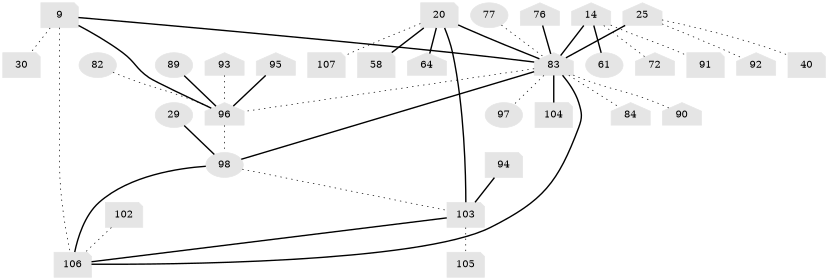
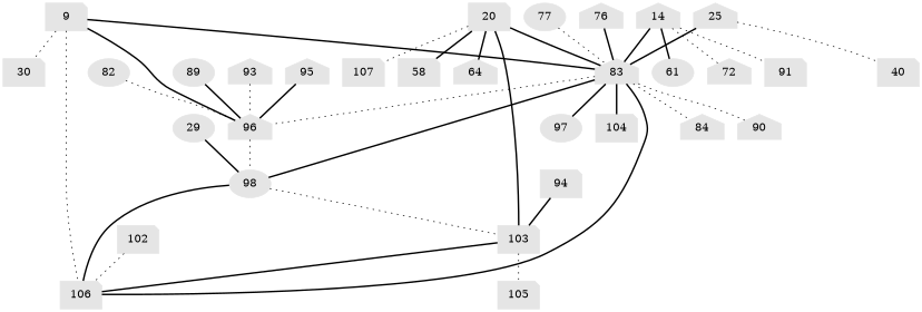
  graph {
    node [color=gray90 shape=note style=filled]
    edge [style=bold]
    n1 [label=9 super="+4"]
    30
    83 [shape=house super="+33+24+32+37+41+71+46+48+52+56+67"]
    96 [shape=house super="+20+49+31+39+70+74+75+81"]
    106 [super="+100"]
    98 [shape=ellipse super="+26+55+68+85+88+19+28"]
    84 [shape=house]
    90 [shape=house]
    97 [shape=ellipse]
    104
    n11 [label=20 super="+9"]
    58
    64 [shape=house]
    103 [super="+66+73"]
    107
    105 [super="+101"]
    14 [shape=house super="+13"]
    61 [shape=ellipse]
    72 [shape=house]
    91
    25 [shape=house super="+21"]
    40
-   92 [shape=house]
    29 [shape=ellipse]
    76 [shape=house]
    77 [shape=ellipse]
    82 [shape=ellipse super="+47+79"]
    89 [shape=ellipse]
    93 [shape=house]
    94
    95 [shape=house]
    102
    n1 -- 30 [style=dotted]
    n1 -- 83 [weight=3]
    n1 -- 96 [weight=3]
    n1 -- 106 [style=dotted weight=6]
    83 -- 96 [style=dotted weight=2]
    83 -- 106 [weight=2]
    83 -- 98
    83 -- 84 [style=dotted]
    83 -- 90 [style=dotted]
-   83 -- 97 [style=dotted]
+   83 -- 97
    83 -- 104
    96 -- 98 [style=dotted weight=6]
    98 -- 106
    98 -- 103 [style=dotted weight=2]
    n11 -- 83 [weight=2]
    n11 -- 58
    n11 -- 64
    n11 -- 103 [weight=6]
    n11 -- 107 [style=dotted]
    103 -- 106 [weight=2]
    103 -- 105 [style=dotted]
    14 -- 83 [weight=6]
    14 -- 61
    14 -- 72 [style=dotted]
    14 -- 91 [style=dotted]
    25 -- 83 [weight=6]
    25 -- 40 [style=dotted]
-   25 -- 92 [style=dotted]
    29 -- 98
    76 -- 83
    77 -- 83 [style=dotted]
    82 -- 96 [style=dotted]
    89 -- 96
    93 -- 96 [style=dotted]
    94 -- 103
    95 -- 96
    102 -- 106 [style=dotted]
  }
